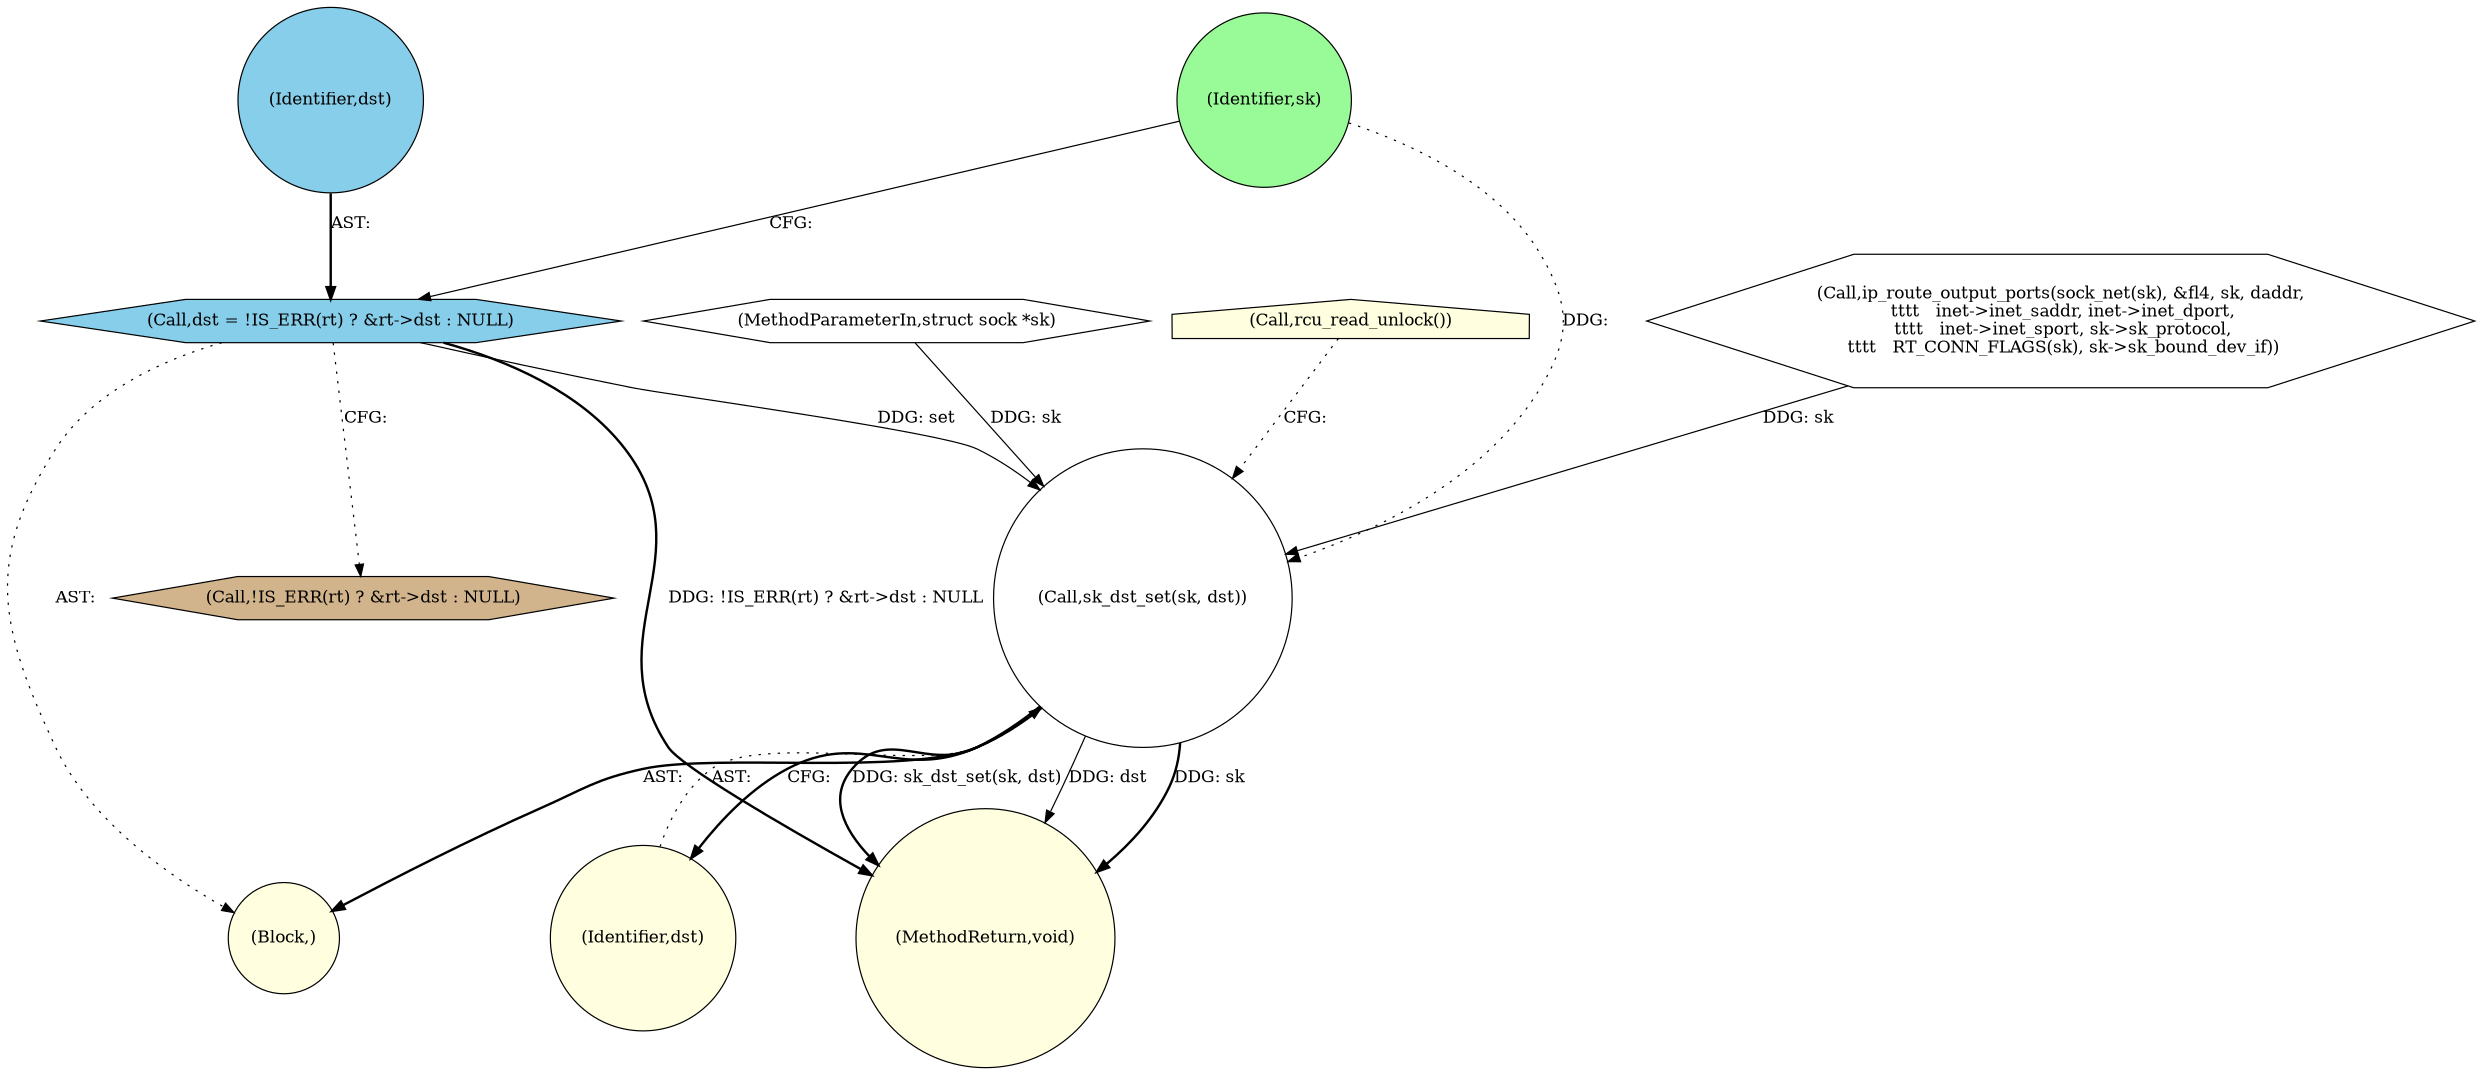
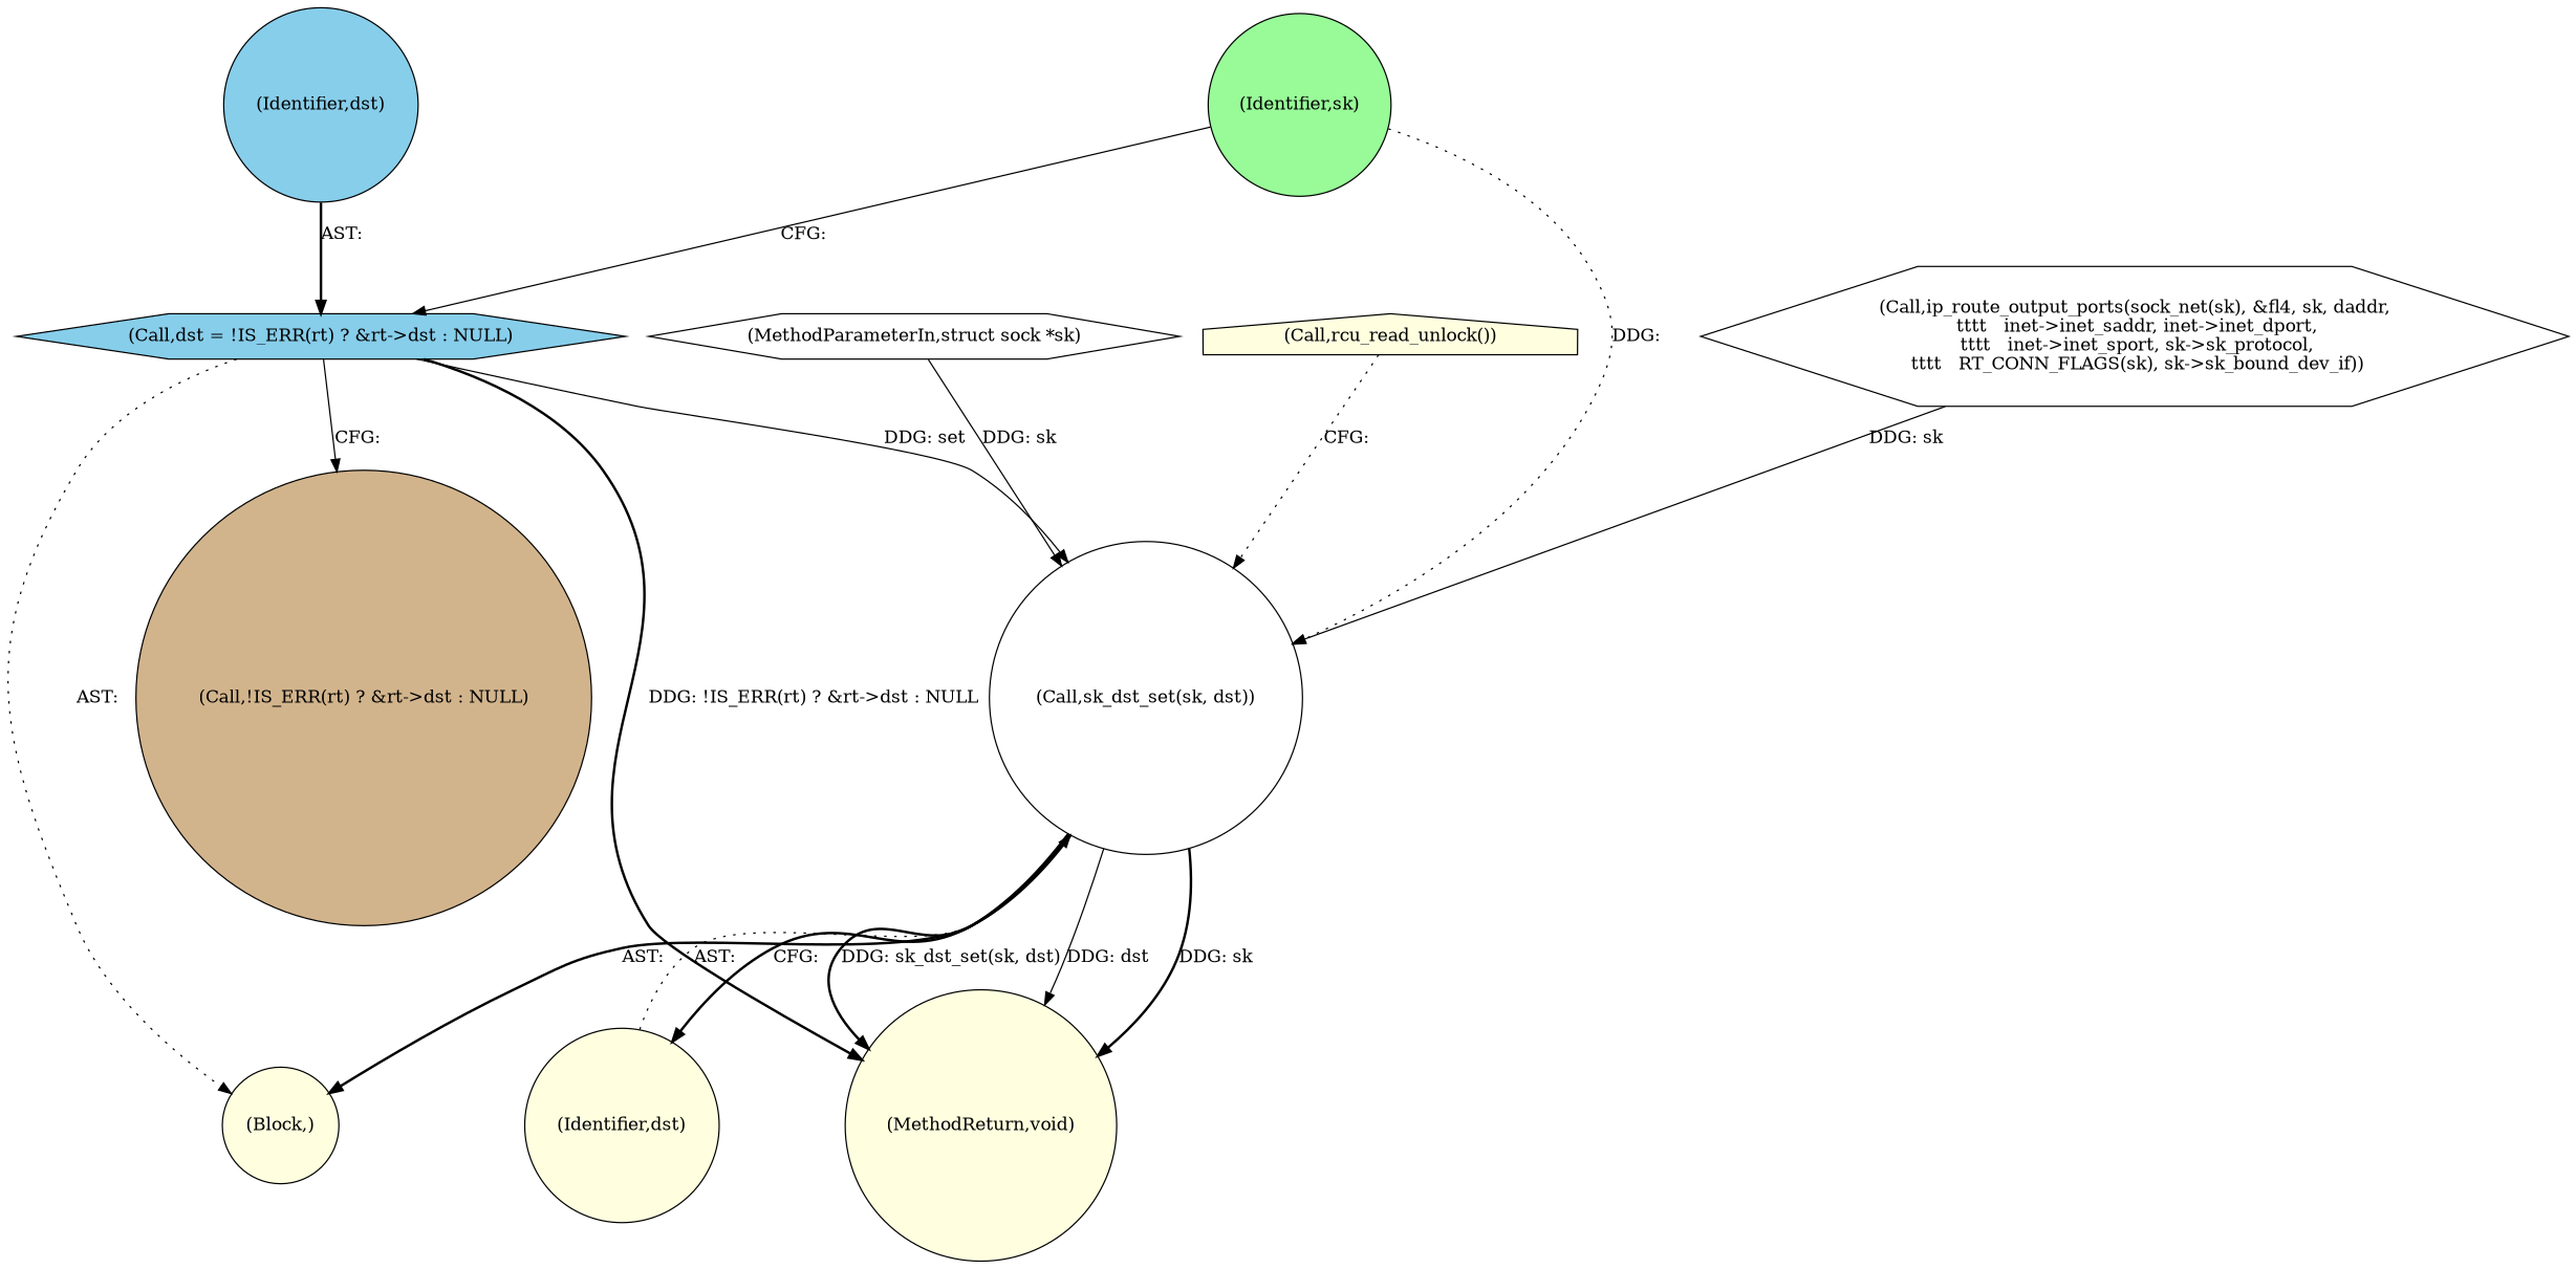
  digraph {
    node [fillcolor=lightyellow shape=circle style=filled]
    edge [style=solid]
    n1 [fillcolor=skyblue label="(Call,dst = !IS_ERR(rt) ? &rt->dst : NULL)" shape=hexagon]
    n2 [fillcolor=white label="(Call,sk_dst_set(sk, dst))"]
-   n3 [fillcolor=tan label="(Call,!IS_ERR(rt) ? &rt->dst : NULL)" shape=hexagon]
+   n3 [fillcolor=tan label="(Call,!IS_ERR(rt) ? &rt->dst : NULL)"]
    n4 [label="(MethodReturn,void)"]
    n5 [label="(Block,)"]
    n6 [label="(Identifier,dst)"]
    n7 [fillcolor=white label="(MethodParameterIn,struct sock *sk)" shape=hexagon]
    n8 [label="(Call,rcu_read_unlock())" shape=house]
    n9 [fillcolor=palegreen label="(Identifier,sk)"]
    n10 [fillcolor=skyblue label="(Identifier,dst)"]
    n11 [fillcolor=white label="(Call,ip_route_output_ports(sock_net(sk), &fl4, sk, daddr,\n \t\t\t\t   inet->inet_saddr, inet->inet_dport,\n \t\t\t\t   inet->inet_sport, sk->sk_protocol,\n \t\t\t\t   RT_CONN_FLAGS(sk), sk->sk_bound_dev_if))" shape=hexagon]
    n1 -> n2 [label="DDG: set"]
-   n1 -> n3 [label="CFG: " style=dotted]
+   n1 -> n3 [label="CFG: "]
    n1 -> n4 [label="DDG: !IS_ERR(rt) ? &rt->dst : NULL" style=bold]
    n1 -> n5 [label="AST: " style=dotted]
    n2 -> n4 [label="DDG: sk" style=bold]
    n2 -> n4 [label="DDG: sk_dst_set(sk, dst)" style=bold]
    n2 -> n4 [label="DDG: dst"]
    n2 -> n5 [label="AST: " style=bold]
    n2 -> n6 [label="CFG: " style=bold]
    n6 -> n2 [label="AST: " style=dotted]
    n7 -> n2 [label="DDG: sk"]
    n8 -> n2 [label="CFG: " style=dotted]
    n9 -> n1 [label="CFG: "]
    n9 -> n2 [label="DDG: " style=dotted]
    n10 -> n1 [label="AST: " style=bold]
    n11 -> n2 [label="DDG: sk"]
  }
